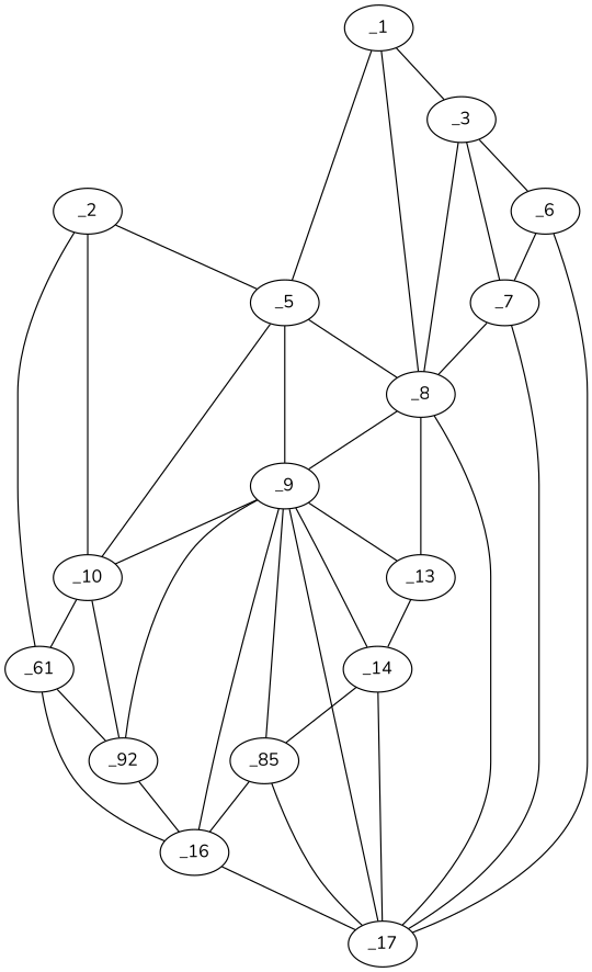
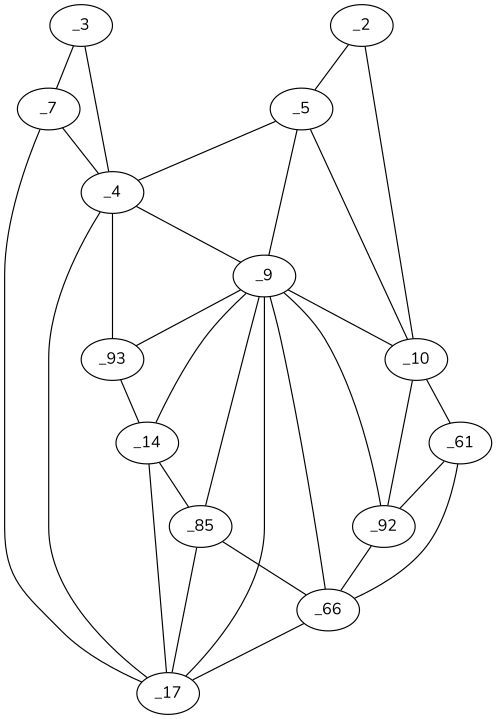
  graph {
    fontname=Nunito
    node [fontname=Nunito x=96]
    edge [fontname=Nunito valence=2]
-   _1 [x=41 y=50]
    _5 [x=55 y=73]
    _3 [x=49 y=32]
-   _8 [x=85 y=40]
+   _8 [x=85 y=40 label=_4]
    _2 [x=43 y=111]
    _10 [y=102]
    n7 [label=_61 x=101 y=108]
    _9 [y=70]
-   _6 [x=61 y=20]
    _7 [x=68 y=23]
    _17 [x=125 y=41]
-   _13 [x=105 y=47]
+   _13 [x=105 y=47 label=_93]
    n13 [label=_92 x=104 y=89]
-   _16 [x=121 y=75]
+   _16 [x=121 y=75 label=_66]
    _14 [x=116 y=59]
    n16 [label=_85 x=118 y=63]
-   _1 -- _5 [valence=1]
-   _1 -- _3
-   _1 -- _8 [valence=1]
    _5 -- _8
    _5 -- _10
    _5 -- _9
    _3 -- _8 [valence=1]
-   _3 -- _6
    _3 -- _7 [valence=1]
    _8 -- _9 [valence=1]
    _8 -- _17
    _8 -- _13
    _2 -- _5
    _2 -- _10
-   _2 -- n7 [valence=1]
    _10 -- n7
    _10 -- n13
    n7 -- n13
    n7 -- _16 [valence=1]
    _9 -- _10 [valence=1]
    _9 -- _17 [valence=1]
    _9 -- _13 [valence=1]
    _9 -- n13
    _9 -- _16
    _9 -- _14 [valence=1]
    _9 -- n16
-   _6 -- _7
-   _6 -- _17 [valence=1]
    _7 -- _8
    _7 -- _17 [valence=1]
    _13 -- _14
    n13 -- _16
    _16 -- _17 [valence=1]
    _14 -- _17 [valence=1]
    _14 -- n16
    n16 -- _17
    n16 -- _16
  }
